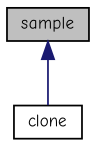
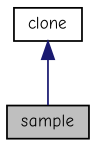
  digraph {
    rankdir=TB
    fontname="Comic Neue"
    node [color=black fontname="Comic Neue" fontsize=10 shape=record]
    n1 [fillcolor=grey75 fontcolor=black height=0.2 label=sample style=filled width=0.4]
    n2 [height=0.2 label=clone width=0.4]
-   n1 -> n2 [color=midnightblue dir=back fontname="Comic Neue" fontsize=10 labelfontname=FreeSans labelfontsize=10 style=solid]
+   n2 -> n1 [color=midnightblue dir=back fontname="Comic Neue" fontsize=10 labelfontname=FreeSans labelfontsize=10 style=solid]
  }
